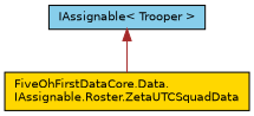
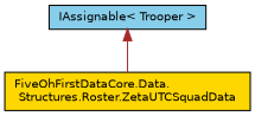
  digraph {
    node [color=black fontname=Helvetica fontsize=10 shape=record style=filled]
-   n1 [fillcolor=gold fontcolor=black height=0.2 label="FiveOhFirstDataCore.Data.\lIAssignable.Roster.ZetaUTCSquadData" width=0.4]
+   n1 [fillcolor=gold fontcolor=black height=0.2 label="FiveOhFirstDataCore.Data.\lStructures.Roster.ZetaUTCSquadData" width=0.4]
    n2 [fillcolor=skyblue height=0.2 label="IAssignable\< Trooper \>" width=0.4]
    n2 -> n1 [color=brown dir=back fontname=Helvetica fontsize=10 labelfontname=Helvetica labelfontsize=10 style=solid]
  }
